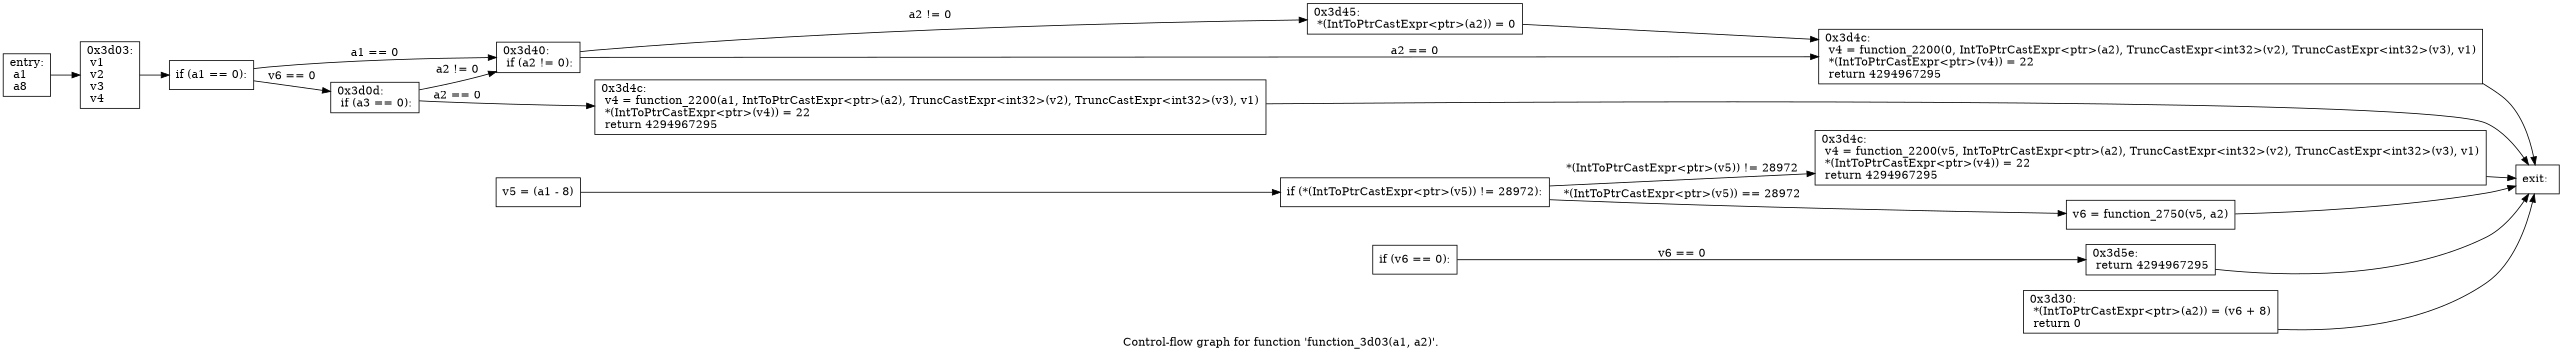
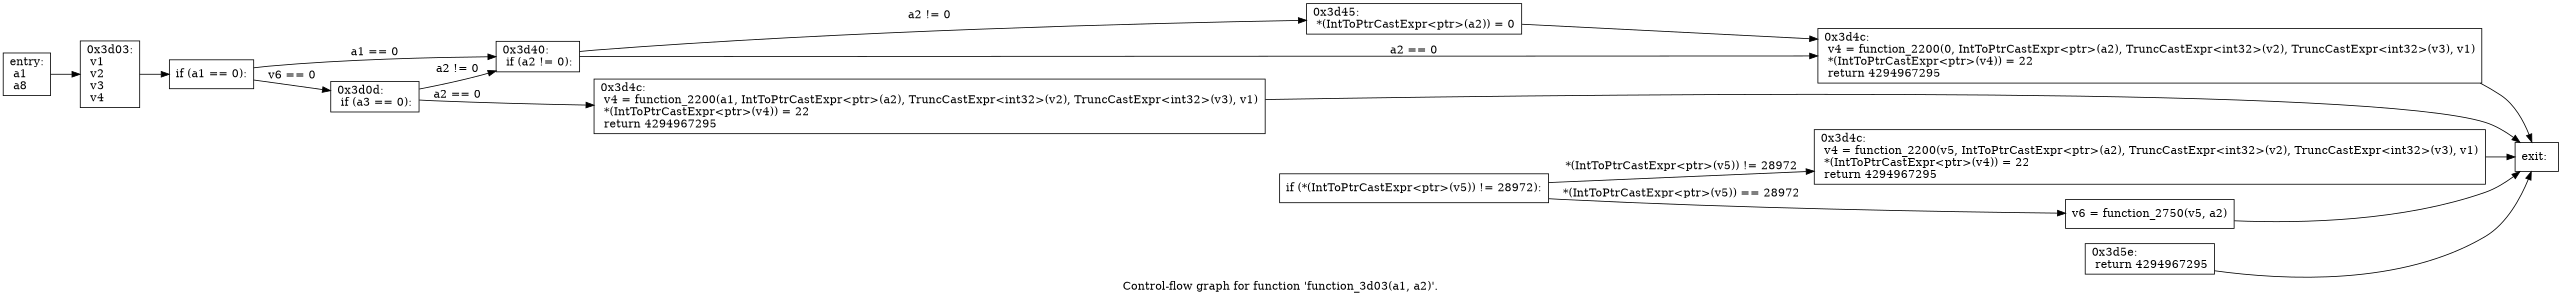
  digraph {
    label="Control-flow graph for function 'function_3d03(a1, a2)'."
    rankdir=LR
    node [shape=record]
    n1 [label="{entry:\l  a1\l  a8\l}"]
    n2 [label="{0x3d03:\l  v1\l  v2\l  v3\l  v4\l}"]
    n3 [label="{  if (a1 == 0):\l}"]
    n4 [label="{0x3d40:\l  if (a2 != 0):\l}"]
    n5 [label="{0x3d0d:\l  if (a3 == 0):\l}"]
    n6 [label="{0x3d45:\l  *(IntToPtrCastExpr\<ptr\>(a2)) = 0\l}"]
    n7 [label="{0x3d4c:\l  v4 = function_2200(0, IntToPtrCastExpr\<ptr\>(a2), TruncCastExpr\<int32\>(v2), TruncCastExpr\<int32\>(v3), v1)\l  *(IntToPtrCastExpr\<ptr\>(v4)) = 22\l  return 4294967295\l}"]
    n8 [label="{0x3d4c:\l  v4 = function_2200(a1, IntToPtrCastExpr\<ptr\>(a2), TruncCastExpr\<int32\>(v2), TruncCastExpr\<int32\>(v3), v1)\l  *(IntToPtrCastExpr\<ptr\>(v4)) = 22\l  return 4294967295\l}"]
    n9 [label="{exit:\l}"]
-   n10 [label="{  v5 = (a1 - 8)\l}"]
    n11 [label="{  if (*(IntToPtrCastExpr\<ptr\>(v5)) != 28972):\l}"]
    n12 [label="{0x3d4c:\l  v4 = function_2200(v5, IntToPtrCastExpr\<ptr\>(a2), TruncCastExpr\<int32\>(v2), TruncCastExpr\<int32\>(v3), v1)\l  *(IntToPtrCastExpr\<ptr\>(v4)) = 22\l  return 4294967295\l}"]
    n13 [label="{  v6 = function_2750(v5, a2)\l}"]
-   n14 [label="{  if (v6 == 0):\l}"]
    n15 [label="{0x3d5e:\l  return 4294967295\l}"]
-   n16 [label="{0x3d30:\l  *(IntToPtrCastExpr\<ptr\>(a2)) = (v6 + 8)\l  return 0\l}"]
    n1 -> n2
    n2 -> n3
    n3 -> n4 [label="a1 == 0"]
    n3 -> n5 [label="v6 == 0"]
    n4 -> n6 [label="a2 != 0"]
    n4 -> n7 [label="a2 == 0"]
    n5 -> n4 [label="a2 != 0"]
    n5 -> n8 [label="a2 == 0"]
    n6 -> n7
    n7 -> n9
    n8 -> n9
-   n10 -> n11
    n11 -> n12 [label="*(IntToPtrCastExpr\<ptr\>(v5)) != 28972"]
    n11 -> n13 [label="*(IntToPtrCastExpr\<ptr\>(v5)) == 28972"]
    n12 -> n9
    n13 -> n9
-   n14 -> n15 [label="v6 == 0"]
    n15 -> n9
-   n16 -> n9
  }
